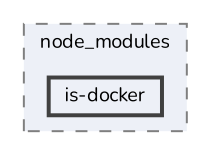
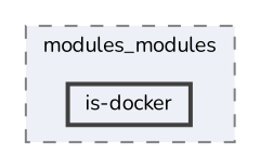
  digraph {
    compound=true
    fontname=Nunito
    n1 [color=grey25 fillcolor="#edf0f7" fontname=Nunito fontsize=10 height=0.2 label="is-docker" shape=box style="filled,bold" width=0.4]
    subgraph cluster_1 {
      bgcolor="#edf0f7"
      fontsize=10
-     label=node_modules
+     label=modules_modules
      pencolor=grey50
      style="filled,dashed"
      n1
    }
  }
